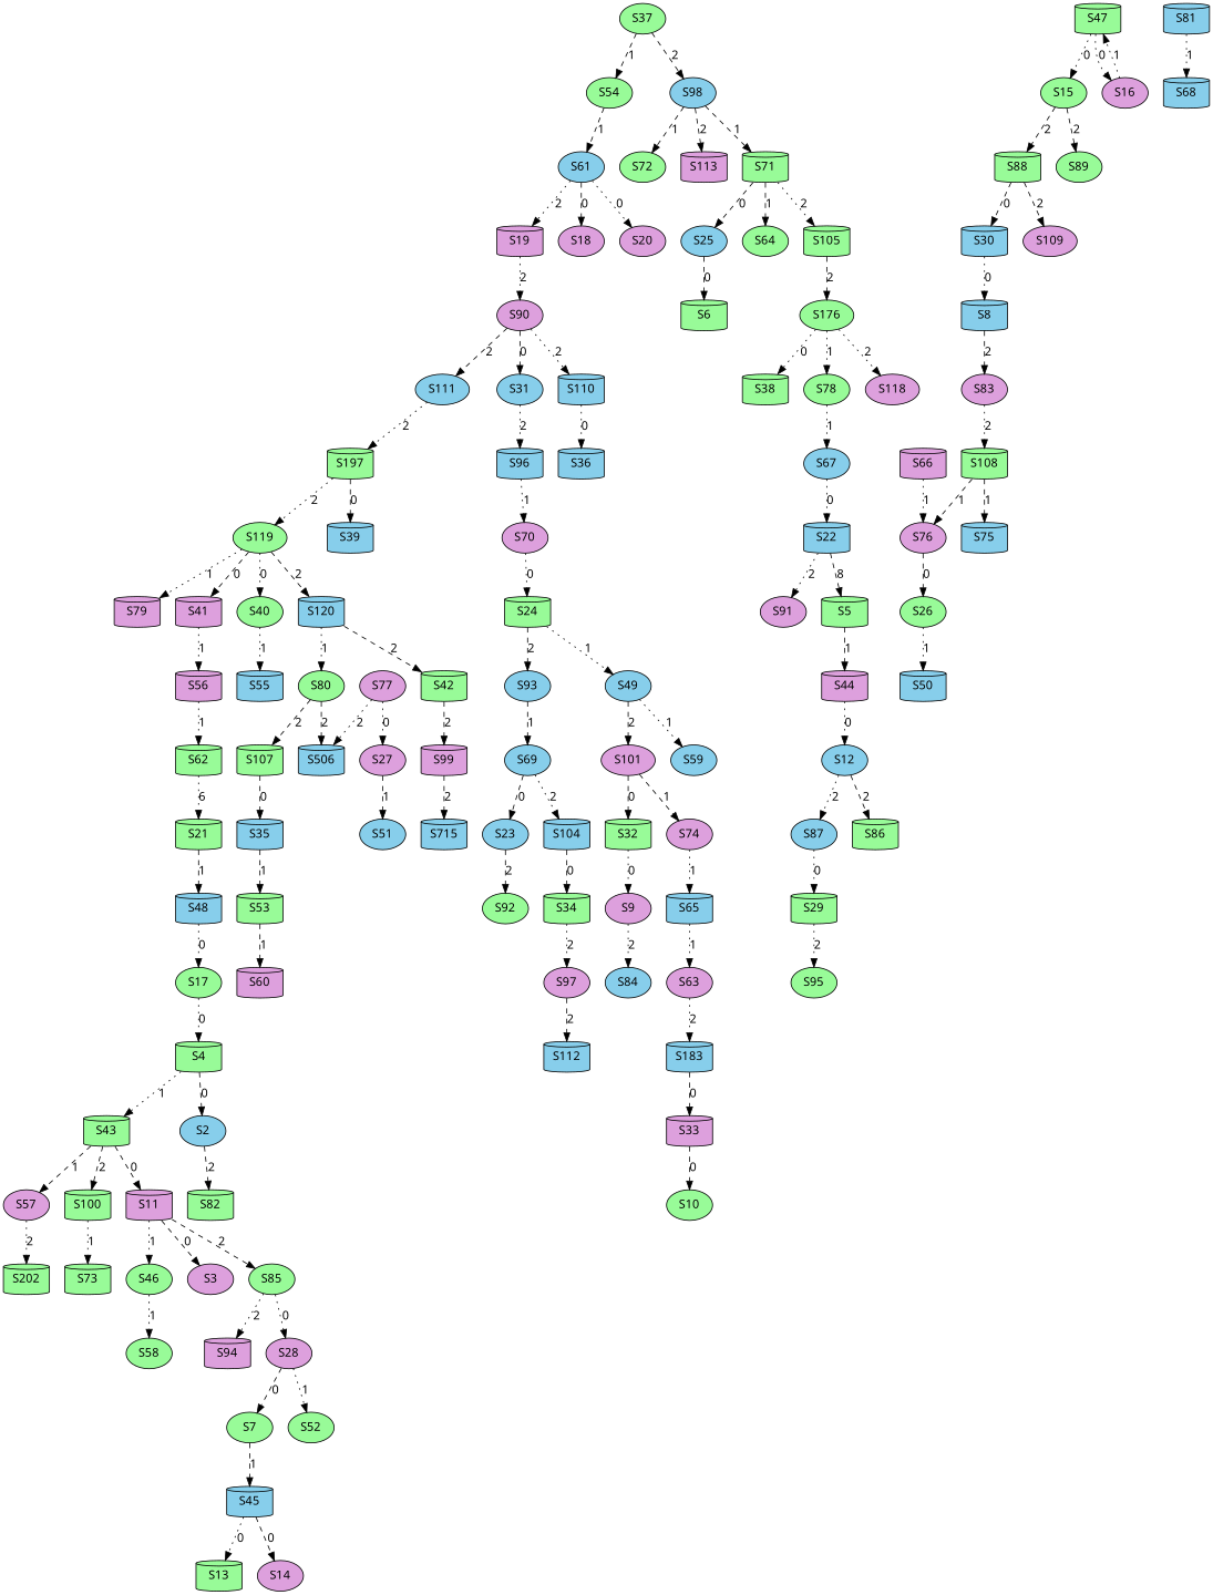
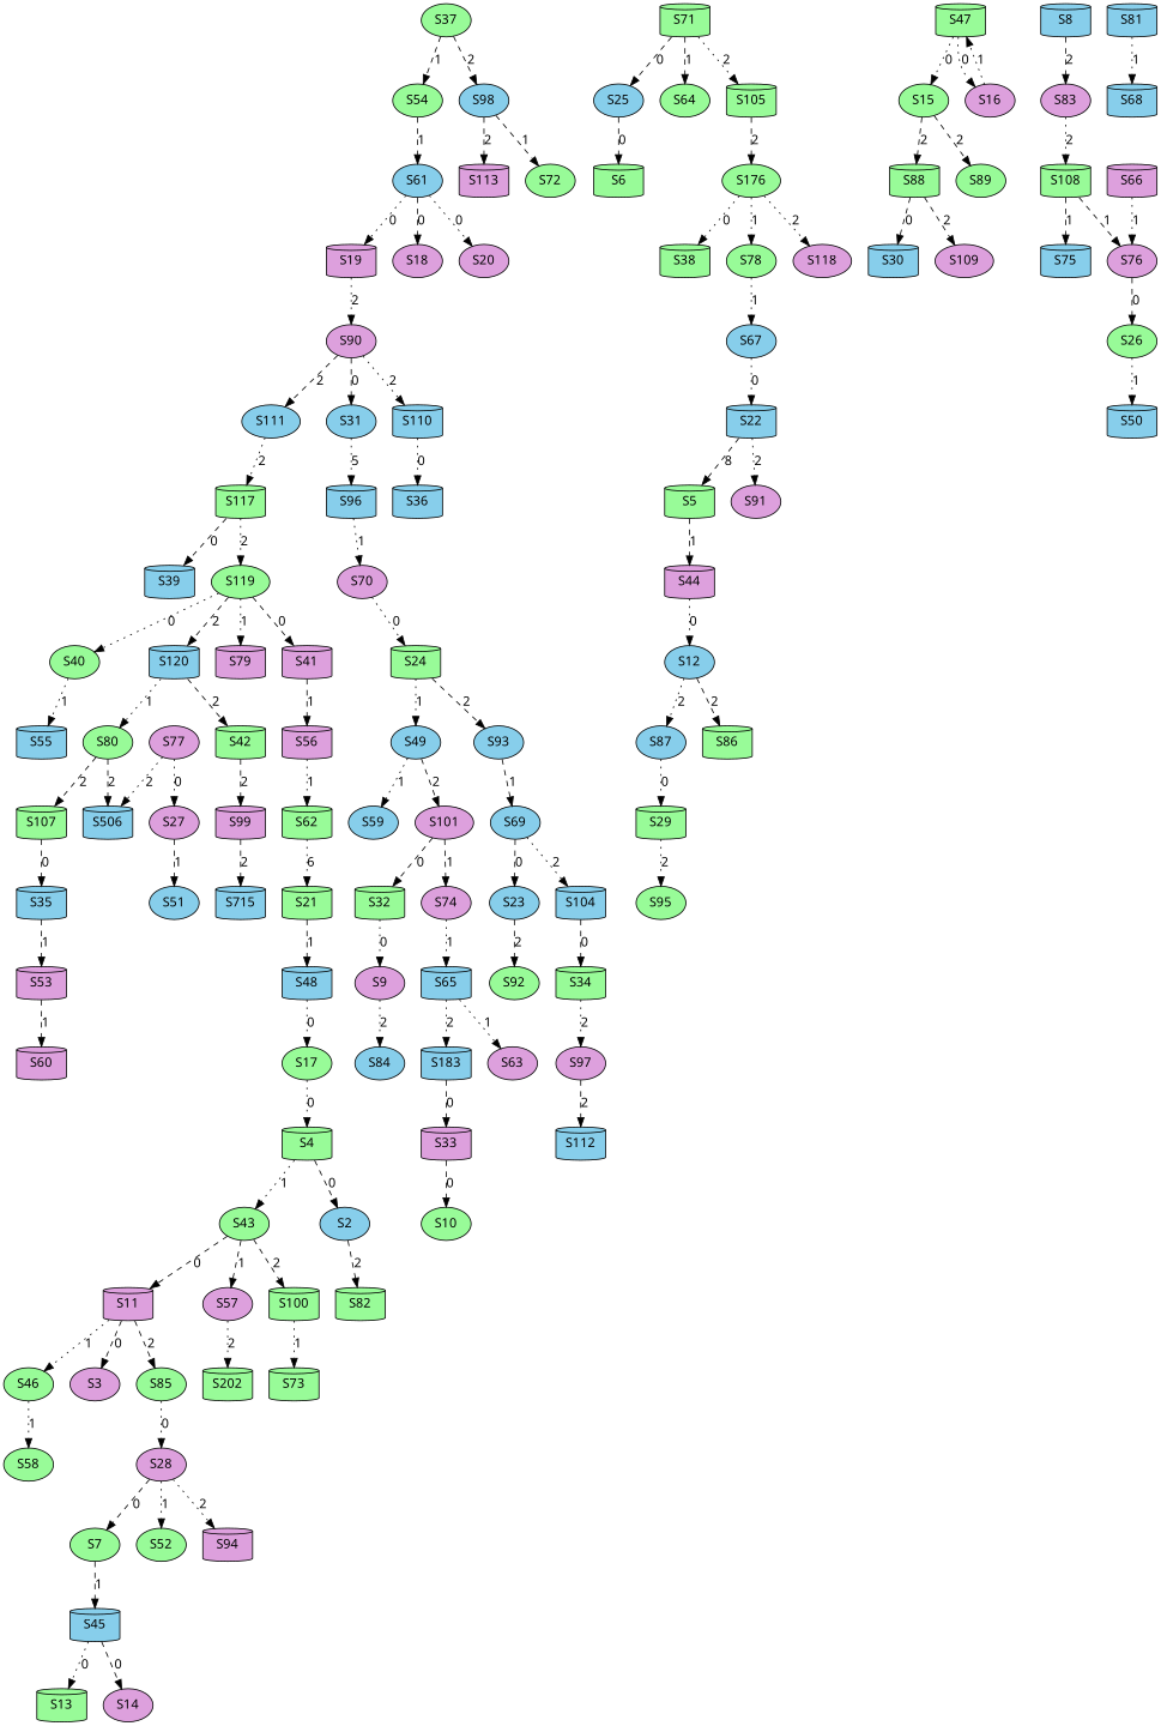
  strict digraph {
    fontname="Noto Sans"
    node [fillcolor=palegreen fontname="Noto Sans" shape=cylinder style=filled]
    edge [fontname="Noto Sans" style=dashed]
    S2 [fillcolor=skyblue shape=ellipse]
    S4
-   S43
+   S43 [shape=ellipse]
    S82
    S11 [fillcolor=plum]
    S57 [fillcolor=plum shape=ellipse]
    S100
    S3 [fillcolor=plum shape=ellipse]
    S85 [shape=ellipse]
    S46 [shape=ellipse]
    S28 [fillcolor=plum shape=ellipse]
    S58 [shape=ellipse]
    S17 [shape=ellipse]
    S22 [fillcolor=skyblue]
    S5
    S91 [fillcolor=plum shape=ellipse]
    S44 [fillcolor=plum]
    S12 [fillcolor=skyblue shape=ellipse]
    S25 [fillcolor=skyblue shape=ellipse]
    S6
    S7 [shape=ellipse]
    S52 [shape=ellipse]
    S94 [fillcolor=plum]
    S45 [fillcolor=skyblue]
    S13
    S14 [fillcolor=plum shape=ellipse]
    S30 [fillcolor=skyblue]
    S8 [fillcolor=skyblue]
    S83 [fillcolor=plum shape=ellipse]
    S108
    S9 [fillcolor=plum shape=ellipse]
    S32
    S84 [fillcolor=skyblue shape=ellipse]
    S33 [fillcolor=plum]
    S10 [shape=ellipse]
    n36 [label=S202]
    S73
    S87 [fillcolor=skyblue shape=ellipse]
    S86
    S29
    S15 [shape=ellipse]
    S47
    S16 [fillcolor=plum shape=ellipse]
    S88
    S89 [shape=ellipse]
    S109 [fillcolor=plum shape=ellipse]
    S48 [fillcolor=skyblue]
    S61 [fillcolor=skyblue shape=ellipse]
    S18 [fillcolor=plum shape=ellipse]
    S19 [fillcolor=plum]
    S20 [fillcolor=plum shape=ellipse]
    S90 [fillcolor=plum shape=ellipse]
    S31 [fillcolor=skyblue shape=ellipse]
    S110 [fillcolor=skyblue]
    S111 [fillcolor=skyblue shape=ellipse]
    S62
    S21
    S67 [fillcolor=skyblue shape=ellipse]
    S69 [fillcolor=skyblue shape=ellipse]
    S23 [fillcolor=skyblue shape=ellipse]
    S104 [fillcolor=skyblue]
    S92 [shape=ellipse]
    S34
    S70 [fillcolor=plum shape=ellipse]
    S24
    S49 [fillcolor=skyblue shape=ellipse]
    S93 [fillcolor=skyblue shape=ellipse]
    S101 [fillcolor=plum shape=ellipse]
    S59 [fillcolor=skyblue shape=ellipse]
    S71
    S64 [shape=ellipse]
    S105
    n73 [label=S176 shape=ellipse]
    S76 [fillcolor=plum shape=ellipse]
    S26 [shape=ellipse]
    S50 [fillcolor=skyblue]
    S66 [fillcolor=plum]
    S77 [fillcolor=plum shape=ellipse]
    S27 [fillcolor=plum shape=ellipse]
    n80 [fillcolor=skyblue label=S506]
    S51 [fillcolor=skyblue shape=ellipse]
    S95 [shape=ellipse]
    S96 [fillcolor=skyblue]
    S36 [fillcolor=skyblue]
-   S117 [label=S197]
+   S117
    S74 [fillcolor=plum shape=ellipse]
    S65 [fillcolor=skyblue]
    n88 [fillcolor=skyblue label=S183]
    S97 [fillcolor=plum shape=ellipse]
    S112 [fillcolor=skyblue]
    S35 [fillcolor=skyblue]
    S107
-   S53
+   S53 [fillcolor=plum]
    S60 [fillcolor=plum]
    S37 [shape=ellipse]
    S54 [shape=ellipse]
    S98 [fillcolor=skyblue shape=ellipse]
    S72 [shape=ellipse]
    S113 [fillcolor=plum]
    S38
    S78 [shape=ellipse]
    S118 [fillcolor=plum shape=ellipse]
    S39 [fillcolor=skyblue]
    S119 [shape=ellipse]
    S40 [shape=ellipse]
    S41 [fillcolor=plum]
    S120 [fillcolor=skyblue]
    S79 [fillcolor=plum]
    S55 [fillcolor=skyblue]
    S56 [fillcolor=plum]
    S42
    S80 [shape=ellipse]
    S99 [fillcolor=plum]
    S81 [fillcolor=skyblue]
    S68 [fillcolor=skyblue]
    n116 [fillcolor=skyblue label=S715]
    S63 [fillcolor=plum shape=ellipse]
    S75 [fillcolor=skyblue]
    S2 -> S82 [label=2]
    S4 -> S2 [label=0]
    S4 -> S43 [label=1 style=dotted]
    S43 -> S11 [label=0]
    S43 -> S57 [label=1]
    S43 -> S100 [label=2]
    S11 -> S3 [label=0]
    S11 -> S85 [label=2]
    S11 -> S46 [label=1 style=dotted]
    S57 -> n36 [label=2 style=dotted]
    S100 -> S73 [label=1 style=dotted]
    S85 -> S28 [label=0 style=dotted]
    S46 -> S58 [label=1 style=dotted]
    S28 -> S7 [label=0]
    S28 -> S52 [label=1 style=dotted]
-   S85 -> S94 [label=2 style=dotted]
+   S28 -> S94 [label=2 style=dotted]
    S17 -> S4 [label=0 style=dotted]
    S22 -> S5 [label=8]
    S22 -> S91 [label=2 style=dotted]
    S5 -> S44 [label=1]
    S44 -> S12 [label=0 style=dotted]
    S12 -> S87 [label=2 style=dotted]
    S12 -> S86 [label=2]
    S25 -> S6 [label=0]
    S7 -> S45 [label=1]
    S45 -> S13 [label=0 style=dotted]
    S45 -> S14 [label=0]
-   S30 -> S8 [label=0 style=dotted]
    S8 -> S83 [label=2]
    S83 -> S108 [label=2 style=dotted]
    S108 -> S76 [label=1]
    S108 -> S75 [label=1]
    S9 -> S84 [label=2 style=dotted]
    S32 -> S9 [label=0 style=dotted]
    S33 -> S10 [label=0]
    S87 -> S29 [label=0 style=dotted]
    S29 -> S95 [label=2 style=dotted]
    S15 -> S88 [label=2]
    S15 -> S89 [label=2]
    S47 -> S15 [label=0 style=dotted]
    S47 -> S16 [label=0 style=dotted]
    S16 -> S47 [label=1 style=dotted]
    S88 -> S30 [label=0]
    S88 -> S109 [label=2]
    S48 -> S17 [label=0 style=dotted]
    S61 -> S18 [label=0]
-   S61 -> S19 [label=2 style=dotted]
+   S61 -> S19 [label=0 style=dotted]
    S61 -> S20 [label=0 style=dotted]
    S19 -> S90 [label=2 style=dotted]
    S90 -> S31 [label=0]
    S90 -> S110 [label=2 style=dotted]
    S90 -> S111 [label=2]
-   S31 -> S96 [label=2 style=dotted]
+   S31 -> S96 [label=5 style=dotted]
    S110 -> S36 [label=0 style=dotted]
    S111 -> S117 [label=2 style=dotted]
    S62 -> S21 [label=6 style=dotted]
    S21 -> S48 [label=1]
    S67 -> S22 [label=0 style=dotted]
    S69 -> S23 [label=0]
    S69 -> S104 [label=2 style=dotted]
    S23 -> S92 [label=2]
    S104 -> S34 [label=0]
    S34 -> S97 [label=2 style=dotted]
    S70 -> S24 [label=0 style=dotted]
    S24 -> S49 [label=1 style=dotted]
    S24 -> S93 [label=2]
    S49 -> S101 [label=2]
    S49 -> S59 [label=1 style=dotted]
    S93 -> S69 [label=1]
    S101 -> S32 [label=0]
    S101 -> S74 [label=1]
    S71 -> S25 [label=0]
    S71 -> S64 [label=1]
    S71 -> S105 [label=2 style=dotted]
    S105 -> n73 [label=2]
    n73 -> S38 [label=0 style=dotted]
    n73 -> S78 [label=1 style=dotted]
    n73 -> S118 [label=2 style=dotted]
    S76 -> S26 [label=0]
    S26 -> S50 [label=1 style=dotted]
    S66 -> S76 [label=1 style=dotted]
    S77 -> S27 [label=0 style=dotted]
    S77 -> n80 [label=2 style=dotted]
    S27 -> S51 [label=1]
    S96 -> S70 [label=1 style=dotted]
    S117 -> S39 [label=0]
    S117 -> S119 [label=2 style=dotted]
    S74 -> S65 [label=1 style=dotted]
    S65 -> S63 [label=1 style=dotted]
    n88 -> S33 [label=0]
    S97 -> S112 [label=2]
    S35 -> S53 [label=1]
    S107 -> S35 [label=0]
    S53 -> S60 [label=1]
    S37 -> S54 [label=1]
    S37 -> S98 [label=2]
    S54 -> S61 [label=1]
-   S98 -> S71 [label=1]
    S98 -> S72 [label=1]
    S98 -> S113 [label=2]
    S78 -> S67 [label=1 style=dotted]
    S119 -> S40 [label=0 style=dotted]
    S119 -> S41 [label=0]
    S119 -> S120 [label=2]
    S119 -> S79 [label=1 style=dotted]
    S40 -> S55 [label=1 style=dotted]
-   S41 -> S56 [label=1 style=dotted]
+   S41 -> S56 [label=1]
    S120 -> S42 [label=2]
    S120 -> S80 [label=1 style=dotted]
    S56 -> S62 [label=1 style=dotted]
    S42 -> S99 [label=2]
    S80 -> n80 [label=2]
    S80 -> S107 [label=2]
    S99 -> n116 [label=2]
    S81 -> S68 [label=1 style=dotted]
-   S63 -> n88 [label=2 style=dotted]
+   S65 -> n88 [label=2 style=dotted]
  }
